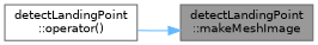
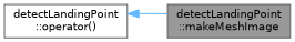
  digraph {
    rankdir=RL
    node [fontname=Helvetica fontsize=10 shape=box style=filled]
    n1 [color=gray40 fillcolor=grey60 fontcolor=black height=0.2 label="detectLandingPoint\l::makeMeshImage" width=0.4]
    n2 [color=grey40 fillcolor=white height=0.2 label="detectLandingPoint\l::operator()" width=0.4]
-   n1 -> n2 [color=steelblue1 dir=back fontname=Helvetica fontsize=10 labelfontname=Helvetica labelfontsize=10 style=solid]
+   n2 -> n1 [color=steelblue1 dir=back fontname=Helvetica fontsize=10 labelfontname=Helvetica labelfontsize=10 style=solid]
  }
